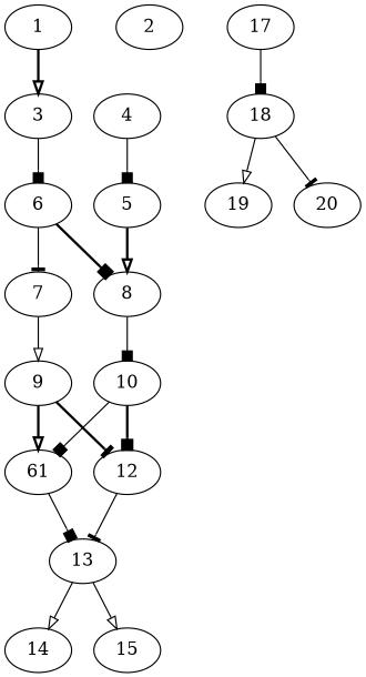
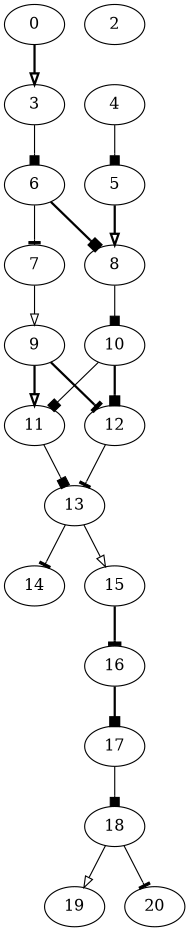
  digraph {
    node [alpha=0.09]
    edge [arrowhead=box style=solid]
-   1 [alpha=0.04 expect_size=48643072]
+   1 [alpha=0.04 expect_size=48643072 label=0]
    3 [alpha=0.10 expect_size=51268608]
    6 [alpha=0.19 expect_size=27289600]
    4 [alpha=0.17 expect_size=47295488]
    5 [alpha=0.11 expect_size=49622016]
    8 [expect_size=26907648]
    7 [alpha=0.11 expect_size=27352064]
    2 [alpha=0.07 expect_size=32866304]
    10 [alpha=0.03 expect_size=39289856]
    9 [alpha=0.01 expect_size=25395200]
-   11 [alpha=0.20 expect_size=35912704 label=61]
+   11 [alpha=0.20 expect_size=35912704]
    12 [alpha=0.15 expect_size=45927424]
    13 [alpha=0.14 expect_size=15151104]
    14 [alpha=0.16 expect_size=37946368]
    15 [alpha=0.18 expect_size=30175232]
+   16 [alpha=0.17 expect_size=9161728]
    17 [alpha=0.07 expect_size=6810624]
    18 [expect_size=33515520]
    19 [alpha=0.15 expect_size=8604672]
    20 [expect_size=11755520]
    1 -> 3 [arrowhead=onormal style=bold]
    3 -> 6
    6 -> 8 [style=bold]
    6 -> 7 [arrowhead=tee]
    4 -> 5
    5 -> 8 [arrowhead=onormal style=bold]
    8 -> 10
    7 -> 9 [arrowhead=onormal]
    10 -> 11
    10 -> 12 [style=bold]
    9 -> 11 [arrowhead=onormal style=bold]
    9 -> 12 [arrowhead=tee style=bold]
    11 -> 13
    12 -> 13 [arrowhead=tee]
-   13 -> 14 [arrowhead=onormal]
+   13 -> 14 [arrowhead=tee]
    13 -> 15 [arrowhead=onormal]
+   15 -> 16 [arrowhead=tee style=bold]
+   16 -> 17 [style=bold]
    17 -> 18
    18 -> 19 [arrowhead=onormal]
    18 -> 20 [arrowhead=tee]
  }
